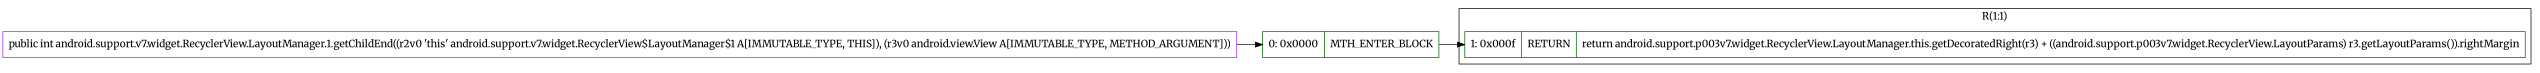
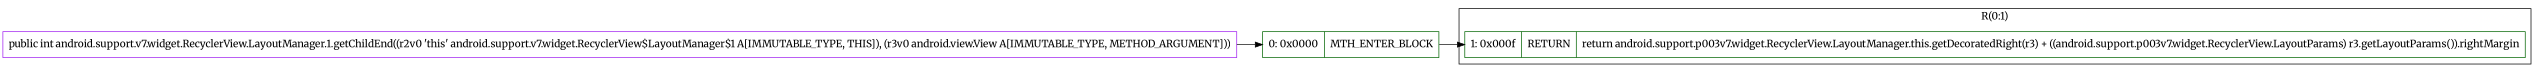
  digraph {
    rankdir=LR
    fontname=Merriweather
    node [color=darkgreen shape=record fontname=Merriweather]
    edge [style=solid fontname=Merriweather]
    n1 [label="{1\:\ 0x000f|RETURN\l|return android.support.p003v7.widget.RecyclerView.LayoutManager.this.getDecoratedRight(r3) + ((android.support.p003v7.widget.RecyclerView.LayoutParams) r3.getLayoutParams()).rightMargin\l}"]
    n2 [label="{0\:\ 0x0000|MTH_ENTER_BLOCK\l}"]
    n3 [label="{public int android.support.v7.widget.RecyclerView.LayoutManager.1.getChildEnd((r2v0 'this' android.support.v7.widget.RecyclerView$LayoutManager$1 A[IMMUTABLE_TYPE, THIS]), (r3v0 android.view.View A[IMMUTABLE_TYPE, METHOD_ARGUMENT])) }" color=purple]
    subgraph cluster_1 {
-     label="R(1:1)"
+     label="R(0:1)"
      n1
    }
    n2 -> n1
    n3 -> n2
  }
